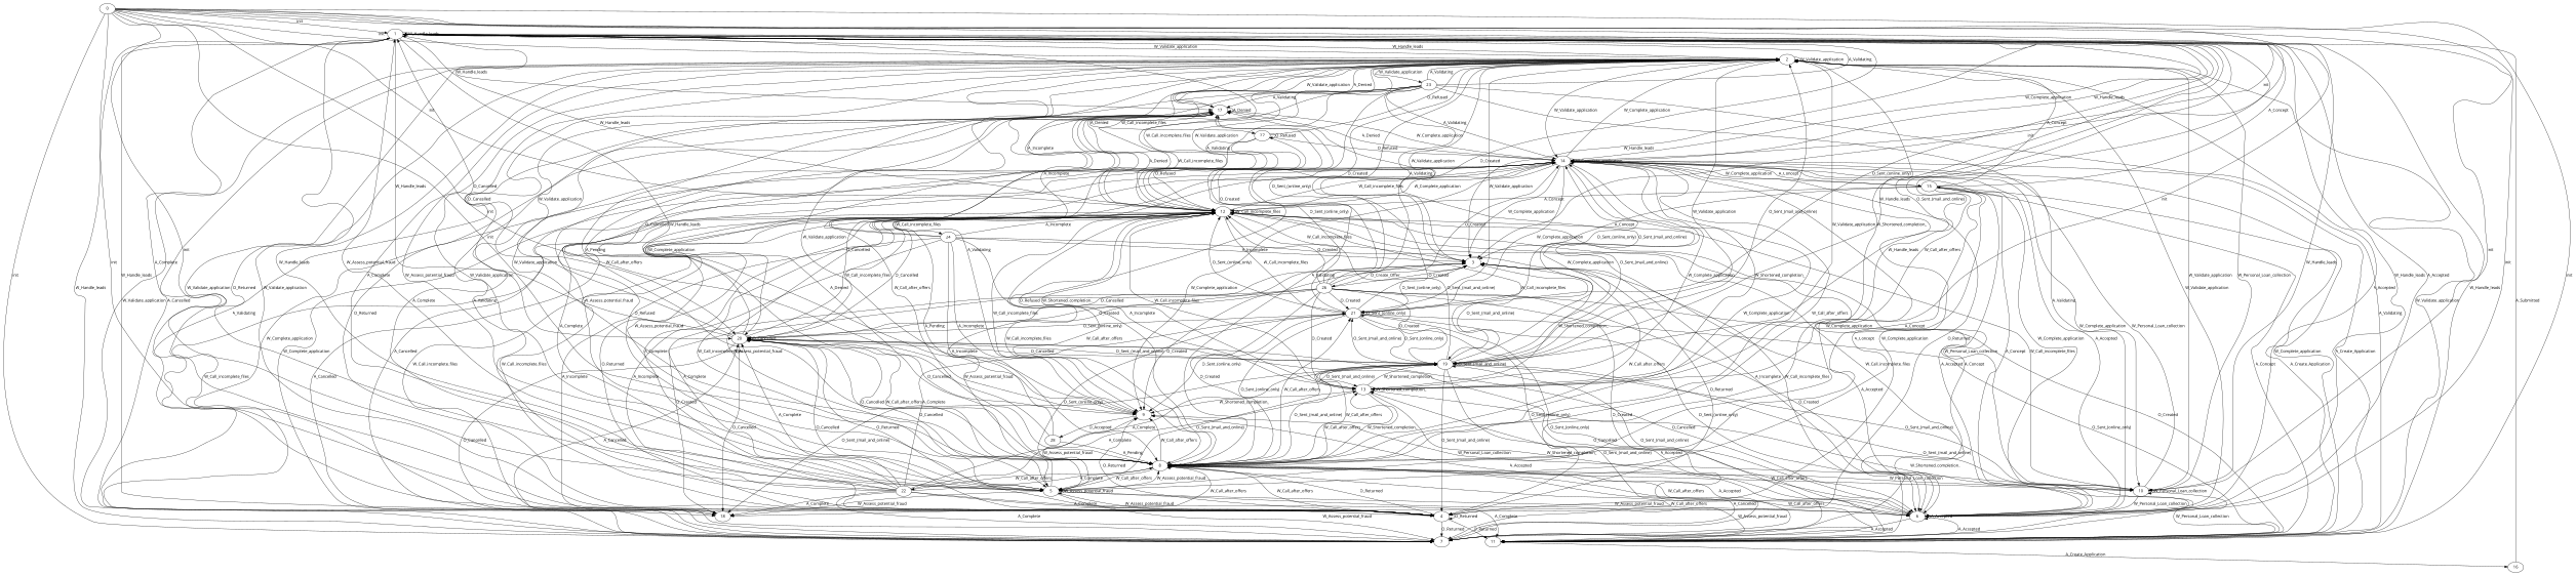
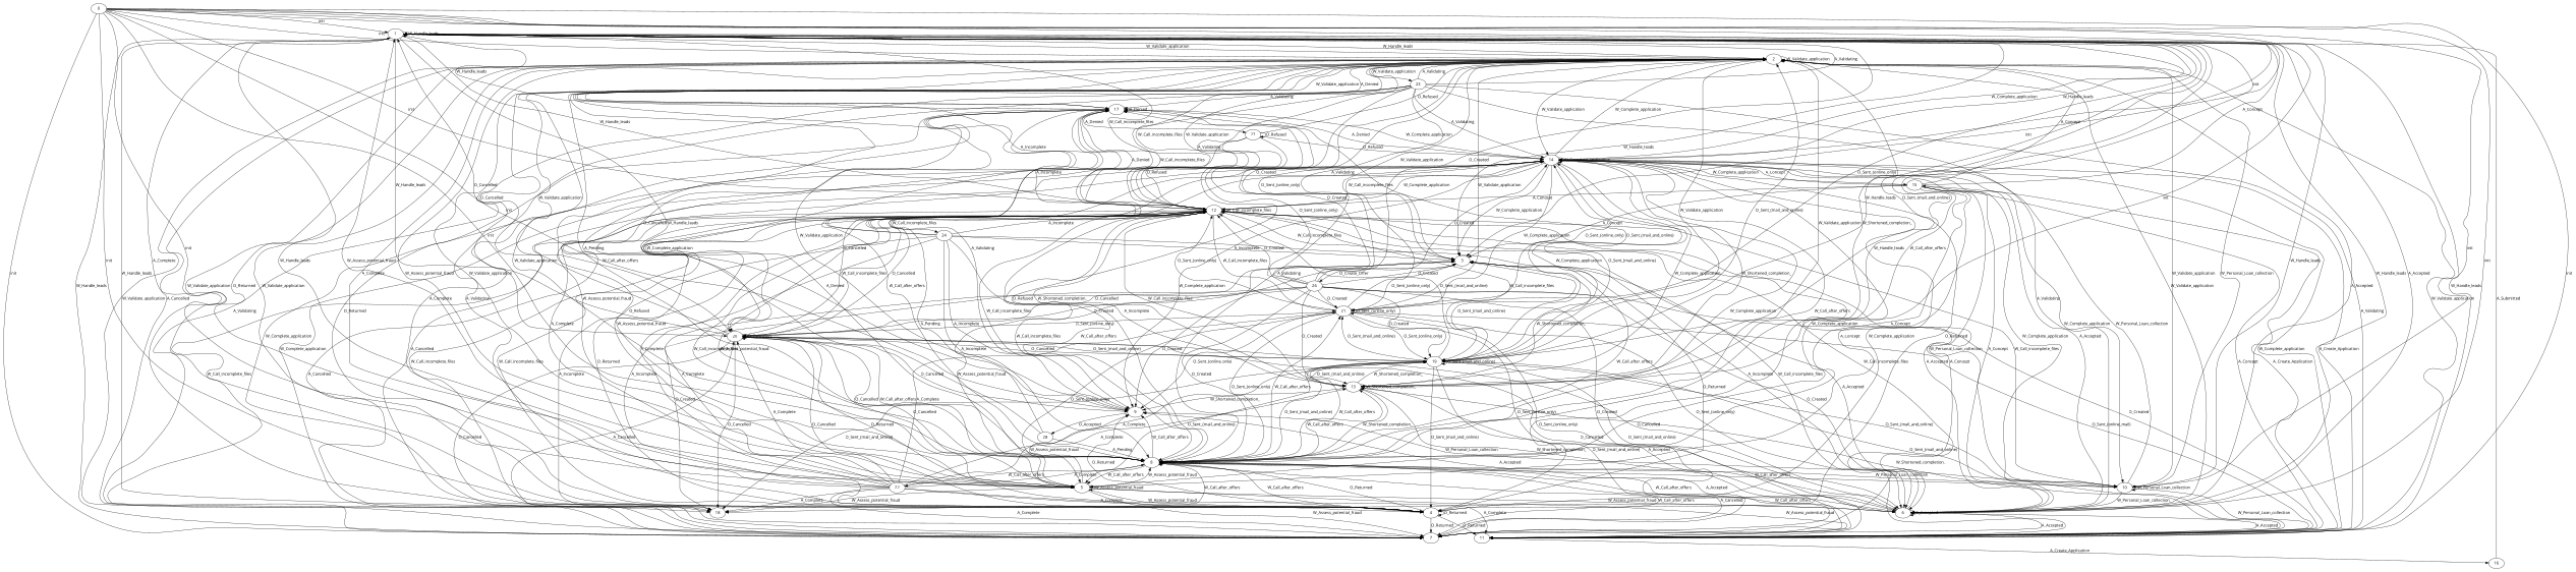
  digraph {
    fontname="Open Sans"
    node [fontname="Open Sans"]
    edge [fontname="Open Sans" weight=0.045454545454545456]
    0
    1
    2
    3
    4
    5
    6
    7
    8
    9
    10
    11
    12
    13
    14
    17
    18
    19
    20
    21
    23
    26
    22
    28
    15
    16
    24
    27
    0 -> 1 [label=init weight=0.020134228187919462]
    0 -> 2 [label=init weight=0.11409395973154363]
    0 -> 3 [label=init weight=0.10067114093959731]
    0 -> 4 [label=init weight=0.040268456375838924]
    0 -> 5 [label=init weight=0.026845637583892617]
    0 -> 6 [label=init weight=0.03355704697986577]
    0 -> 7 [label=init weight=0.013422818791946308]
    0 -> 8 [label=init weight=0.15436241610738255]
    0 -> 9 [label=init weight=0.013422818791946308]
    0 -> 10 [label=init weight=0.006711409395973154]
    0 -> 11 [label=init weight=0.013422818791946308]
    0 -> 12 [label=init weight=0.28859060402684567]
    0 -> 13 [label=init weight=0.020134228187919462]
    0 -> 14 [label=init weight=0.15436241610738255]
    1 -> 1 [label=W_Handle_leads weight=0.47905382532159785]
    1 -> 2 [label=W_Handle_leads weight=0.0006770480704129993]
    1 -> 3 [label=W_Handle_leads weight=0.0006982058226134056]
    1 -> 5 [label=W_Handle_leads weight=0.0009097833446174679]
    1 -> 6 [label=W_Handle_leads weight=0.0019041976980365607]
    1 -> 7 [label=W_Handle_leads weight=0.024479519295870007]
    1 -> 8 [label=W_Handle_leads weight=0.011742552471225458]
    1 -> 9 [label=W_Handle_leads weight="2.1157752200406228e-05"]
    1 -> 10 [label=W_Handle_leads weight="2.1157752200406228e-05"]
    1 -> 11 [label=W_Handle_leads weight=0.041384563303994586]
    1 -> 12 [label=W_Handle_leads weight=0.0037449221394719027]
    1 -> 14 [label=W_Handle_leads weight=0.4351303317535545]
    1 -> 17 [label=W_Handle_leads weight=0.00010578876100203115]
    1 -> 18 [label=W_Handle_leads weight="4.2315504400812456e-05"]
    1 -> 19 [label=W_Handle_leads weight="2.1157752200406228e-05"]
    1 -> 20 [label=W_Handle_leads weight="6.347325660121869e-05"]
    2 -> 1 [label=W_Validate_application weight=0.0005250696910680872]
    2 -> 2 [label=W_Validate_application weight=0.4677607209684194]
    2 -> 3 [label=W_Validate_application weight=0.001155153320349792]
    2 -> 4 [label=W_Validate_application weight=0.006501317447588498]
    2 -> 5 [label=W_Validate_application weight=0.0020668652384771067]
    2 -> 6 [label=W_Validate_application weight=0.0018854775270172224]
    2 -> 7 [label=W_Validate_application weight=0.000639630350937488]
    2 -> 8 [label=W_Validate_application weight=0.08682266009852217]
    2 -> 9 [label=W_Validate_application weight=0.048535532898002824]
    2 -> 10 [label=W_Validate_application weight="9.546721655783405e-06"]
    2 -> 11 [label=W_Validate_application weight=0.0028067361668003207]
    2 -> 12 [label=W_Validate_application weight=0.1671010425020048]
    2 -> 13 [label=W_Validate_application weight="9.546721655783405e-06"]
    2 -> 14 [label=W_Validate_application weight=0.0028258296101118874]
    2 -> 17 [label=W_Validate_application weight=0.011432199182800626]
    2 -> 18 [label=W_Validate_application weight=0.00014797418566464278]
    2 -> 19 [label=W_Validate_application weight="3.3413525795241913e-05"]
    2 -> 20 [label=W_Validate_application weight=0.014448963226028183]
    2 -> 21 [label=W_Validate_application weight="9.546721655783405e-06"]
    2 -> 23 [label=W_Validate_application weight=0.1852827738954443]
    3 -> 26 [label=O_Create_Offer weight=1.0]
    4 -> 2 [label=O_Returned weight=0.9016520060072946]
    4 -> 3 [label=O_Returned weight="8.58184938854323e-05"]
    4 -> 4 [label=O_Returned weight=0.0015447328899377815]
    4 -> 7 [label=O_Returned weight="8.58184938854323e-05"]
    4 -> 8 [label=O_Returned weight=0.009225488092683974]
    4 -> 9 [label=O_Returned weight=0.019437888865050417]
    4 -> 11 [label=O_Returned weight="4.290924694271615e-05"]
    4 -> 12 [label=O_Returned weight=0.06672387899592362]
    4 -> 14 [label=O_Returned weight="4.290924694271615e-05"]
    4 -> 17 [label=O_Returned weight=0.001072731173567904]
    4 -> 20 [label=O_Returned weight="8.58184938854323e-05"]
    5 -> 1 [label=W_Assess_potential_fraud weight=0.007921998781230956]
    5 -> 2 [label=W_Assess_potential_fraud weight=0.11974405850091407]
    5 -> 3 [label=W_Assess_potential_fraud weight=0.002742230347349177]
    5 -> 4 [label=W_Assess_potential_fraud weight=0.0003046922608165753]
    5 -> 5 [label=W_Assess_potential_fraud weight=0.7279098110907983]
    5 -> 6 [label=W_Assess_potential_fraud weight=0.006398537477148081]
    5 -> 7 [label=W_Assess_potential_fraud weight=0.006093845216331505]
    5 -> 8 [label=W_Assess_potential_fraud weight=0.016453382084095063]
    5 -> 9 [label=W_Assess_potential_fraud weight=0.009750152346130409]
    5 -> 11 [label=W_Assess_potential_fraud weight=0.021633150517976842]
    5 -> 12 [label=W_Assess_potential_fraud weight=0.02437538086532602]
    5 -> 14 [label=W_Assess_potential_fraud weight=0.01340645947592931]
    5 -> 17 [label=W_Assess_potential_fraud weight=0.042656916514320534]
    5 -> 18 [label=W_Assess_potential_fraud weight=0.0006093845216331506]
    6 -> 1 [label=A_Accepted weight=0.00028563267637817766]
    6 -> 2 [label=A_Accepted weight=0.00012694785616807895]
    6 -> 3 [label=A_Accepted weight=0.9491891205687264]
    6 -> 6 [label=A_Accepted weight=0.001586848202100987]
    6 -> 7 [label=A_Accepted weight=0.0001586848202100987]
    6 -> 8 [label=A_Accepted weight=0.000729950172966454]
    6 -> 9 [label=A_Accepted weight="3.173696404201974e-05"]
    6 -> 11 [label=A_Accepted weight=0.0010790567774286712]
    6 -> 12 [label=A_Accepted weight=0.001967691770605224]
    6 -> 13 [label=A_Accepted weight=0.0001586848202100987]
    6 -> 14 [label=A_Accepted weight=0.0446856453711638]
    7 -> 2 [label=A_Cancelled weight=0.0002876042565429968]
    7 -> 8 [label=A_Cancelled weight=0.009874412807976225]
    7 -> 12 [label=A_Cancelled weight=0.003930591506087624]
    7 -> 14 [label=A_Cancelled weight=0.0013421531972006519]
    7 -> 20 [label=A_Cancelled weight=0.9845652382321926]
    8 -> 1 [label=W_Call_after_offers weight=0.008017080777845227]
    8 -> 2 [label=W_Call_after_offers weight=0.11591275406610428]
    8 -> 3 [label=W_Call_after_offers weight=0.013794402696083561]
    8 -> 4 [label=W_Call_after_offers weight="2.6165407238398258e-05"]
    8 -> 5 [label=W_Call_after_offers weight=0.0006436690180645972]
    8 -> 6 [label=W_Call_after_offers weight=0.02676721160488142]
    8 -> 7 [label=W_Call_after_offers weight=0.012946643501559458]
    8 -> 8 [label=W_Call_after_offers weight=0.46305444497938164]
    8 -> 9 [label=W_Call_after_offers weight="4.7097733029116864e-05"]
    8 -> 10 [label=W_Call_after_offers weight="1.0466162895359303e-05"]
    8 -> 11 [label=W_Call_after_offers weight=0.07157808804136227]
    8 -> 12 [label=W_Call_after_offers weight=0.05027421346785842]
    8 -> 13 [label=W_Call_after_offers weight=0.00015699244343038955]
    8 -> 14 [label=W_Call_after_offers weight=0.07093965210474536]
    8 -> 17 [label=W_Call_after_offers weight=0.00038201494568061457]
    8 -> 18 [label=W_Call_after_offers weight=0.000225022502250225]
    8 -> 19 [label=W_Call_after_offers weight=0.00024072174659326397]
    8 -> 20 [label=W_Call_after_offers weight=0.0008320599501810646]
    8 -> 21 [label=W_Call_after_offers weight="3.139848868607791e-05"]
    8 -> 22 [label=W_Call_after_offers weight=0.16411990036212923]
    9 -> 28 [label=O_Accepted weight=1.0]
    10 -> 2 [label=W_Personal_Loan_collection weight=0.09090909090909091]
    10 -> 6 [label=W_Personal_Loan_collection]
    10 -> 8 [label=W_Personal_Loan_collection]
    10 -> 9 [label=W_Personal_Loan_collection]
    10 -> 10 [label=W_Personal_Loan_collection weight=0.5909090909090909]
    10 -> 11 [label=W_Personal_Loan_collection]
    10 -> 12 [label=W_Personal_Loan_collection weight=0.09090909090909091]
    10 -> 14 [label=W_Personal_Loan_collection]
    11 -> 14 [label=A_Create_Application weight=0.24427941223142594]
    11 -> 15 [label=A_Create_Application weight=0.1075565711384049]
    11 -> 16 [label=A_Create_Application weight=0.6481640166301692]
    12 -> 1 [label=W_Call_incomplete_files weight=0.004171388900426632]
    12 -> 2 [label=W_Call_incomplete_files weight=0.1899851064208534]
    12 -> 3 [label=W_Call_incomplete_files weight=0.013226210325819296]
    12 -> 4 [label=W_Call_incomplete_files weight=0.0024446831109185955]
    12 -> 5 [label=W_Call_incomplete_files weight=0.0005221653246622243]
    12 -> 6 [label=W_Call_incomplete_files weight=0.01400352461594147]
    12 -> 7 [label=W_Call_incomplete_files weight=0.005411531546499416]
    12 -> 8 [label=W_Call_incomplete_files weight=0.03678892060120217]
    12 -> 9 [label=W_Call_incomplete_files weight=0.030706881308261488]
    12 -> 10 [label=W_Call_incomplete_files weight="5.93369687116164e-06"]
    12 -> 11 [label=W_Call_incomplete_files weight=0.01157664259563636]
    12 -> 12 [label=W_Call_incomplete_files weight=0.5187000456894659]
    12 -> 13 [label=W_Call_incomplete_files weight="2.373478748464656e-05"]
    12 -> 14 [label=W_Call_incomplete_files weight=0.020951883652071752]
    12 -> 17 [label=W_Call_incomplete_files weight=0.0050258412498739085]
    12 -> 18 [label=W_Call_incomplete_files weight=0.00019581199674833412]
    12 -> 19 [label=W_Call_incomplete_files weight=0.00018987829987717248]
    12 -> 20 [label=W_Call_incomplete_files weight=0.009173495362815896]
    12 -> 21 [label=W_Call_incomplete_files weight="9.493914993858624e-05"]
    12 -> 24 [label=W_Call_incomplete_files weight=0.1368013813646316]
    13 -> 2 [label=W_Shortened_completion_ weight=0.01680672268907563]
    13 -> 3 [label=W_Shortened_completion_ weight=0.02100840336134454]
    13 -> 6 [label=W_Shortened_completion_ weight=0.1092436974789916]
    13 -> 8 [label=W_Shortened_completion_ weight=0.20588235294117646]
    13 -> 9 [label=W_Shortened_completion_ weight=0.004201680672268907]
    13 -> 11 [label=W_Shortened_completion_ weight=0.008403361344537815]
    13 -> 12 [label=W_Shortened_completion_ weight=0.01680672268907563]
    13 -> 13 [label=W_Shortened_completion_ weight=0.5126050420168067]
    13 -> 14 [label=W_Shortened_completion_ weight=0.09663865546218488]
    13 -> 19 [label=W_Shortened_completion_ weight=0.008403361344537815]
    14 -> 1 [label=W_Complete_application weight=0.011061114842175958]
    14 -> 2 [label=W_Complete_application weight=0.000577568838146407]
    14 -> 3 [label=W_Complete_application weight=0.01116856950973808]
    14 -> 4 [label=W_Complete_application weight="2.6863666890530558e-05"]
    14 -> 5 [label=W_Complete_application weight=0.0003760913364674278]
    14 -> 6 [label=W_Complete_application weight=0.10314976494291471]
    14 -> 7 [label=W_Complete_application weight=0.0017730020147750168]
    14 -> 8 [label=W_Complete_application weight=0.22439220953660174]
    14 -> 9 [label=W_Complete_application weight="6.0443250503693754e-05"]
    14 -> 10 [label=W_Complete_application weight="6.715916722632639e-06"]
    14 -> 11 [label=W_Complete_application weight=0.02073875083948959]
    14 -> 12 [label=W_Complete_application weight=0.022437877770315647]
    14 -> 13 [label=W_Complete_application weight=0.00014775016789791808]
    14 -> 14 [label=W_Complete_application weight=0.41048354600402953]
    14 -> 17 [label=W_Complete_application weight=0.00020147750167897918]
    14 -> 18 [label=W_Complete_application weight=0.00018132975151108127]
    14 -> 19 [label=W_Complete_application weight=0.0036265950302216254]
    14 -> 20 [label=W_Complete_application weight=0.0006447280053727334]
    14 -> 21 [label=W_Complete_application weight="9.402283411685695e-05"]
    14 -> 15 [label=W_Complete_application weight=0.1888515782404298]
    17 -> 2 [label=A_Denied weight=0.0005329070077271516]
    17 -> 8 [label=A_Denied weight=0.002398081534772182]
    17 -> 12 [label=A_Denied weight=0.002664535038635758]
    17 -> 14 [label=A_Denied weight=0.002930988542499334]
    17 -> 17 [label=A_Denied weight=0.0002664535038635758]
    17 -> 27 [label=A_Denied weight=0.991207034372502]
    19 -> 1 [label="O_Sent_(mail_and_online)" weight=0.002896214773213791]
    19 -> 2 [label="O_Sent_(mail_and_online)" weight=0.0009318256226861762]
    19 -> 3 [label="O_Sent_(mail_and_online)" weight=0.02493263152592742]
    19 -> 4 [label="O_Sent_(mail_and_online)" weight="7.555342886644672e-05"]
    19 -> 5 [label="O_Sent_(mail_and_online)" weight=0.0001007379051552623]
    19 -> 6 [label="O_Sent_(mail_and_online)" weight=0.012793713954718311]
    19 -> 7 [label="O_Sent_(mail_and_online)" weight=0.0026443700103256354]
    19 -> 8 [label="O_Sent_(mail_and_online)" weight=0.029062885637293173]
    19 -> 10 [label="O_Sent_(mail_and_online)" weight="2.5184476288815575e-05"]
    19 -> 11 [label="O_Sent_(mail_and_online)" weight=0.00944417860830584]
    19 -> 12 [label="O_Sent_(mail_and_online)" weight=0.035283451280630616]
    19 -> 13 [label="O_Sent_(mail_and_online)" weight="2.5184476288815575e-05"]
    19 -> 14 [label="O_Sent_(mail_and_online)" weight=0.7942428287203768]
    19 -> 17 [label="O_Sent_(mail_and_online)" weight=0.00012592238144407787]
    19 -> 18 [label="O_Sent_(mail_and_online)" weight="5.036895257763115e-05"]
    19 -> 19 [label="O_Sent_(mail_and_online)" weight=0.07837409021079407]
    19 -> 20 [label="O_Sent_(mail_and_online)" weight=0.008965673558818344]
    19 -> 21 [label="O_Sent_(mail_and_online)" weight="2.5184476288815575e-05"]
    20 -> 1 [label=O_Cancelled weight=0.00033496028328069673]
    20 -> 2 [label=O_Cancelled weight=0.1023064408077328]
    20 -> 3 [label=O_Cancelled weight=0.03340032538998947]
    20 -> 4 [label=O_Cancelled weight=0.0020097616996841805]
    20 -> 5 [label=O_Cancelled weight=0.00023925734520049765]
    20 -> 6 [label=O_Cancelled weight=0.002344721982964877]
    20 -> 7 [label=O_Cancelled weight=0.0069863144798545315]
    20 -> 8 [label=O_Cancelled weight=0.483634797588286]
    20 -> 9 [label=O_Cancelled weight=0.05459852617475357]
    20 -> 11 [label=O_Cancelled weight=0.002775385204325773]
    20 -> 12 [label=O_Cancelled weight=0.06541295817781606]
    20 -> 14 [label=O_Cancelled weight=0.009713848215140205]
    20 -> 17 [label=O_Cancelled weight=0.008039046798736722]
    20 -> 18 [label=O_Cancelled weight="9.570293808019906e-05"]
    20 -> 19 [label=O_Cancelled weight=0.015886687721313044]
    20 -> 20 [label=O_Cancelled weight=0.21169489903340033]
    21 -> 1 [label="O_Sent_(online_only)" weight=0.012833168805528134]
    21 -> 2 [label="O_Sent_(online_only)" weight=0.0034550839091806516]
    21 -> 3 [label="O_Sent_(online_only)" weight=0.0508390918065153]
    21 -> 4 [label="O_Sent_(online_only)" weight=0.004935834155972359]
    21 -> 5 [label="O_Sent_(online_only)" weight=0.0004935834155972359]
    21 -> 6 [label="O_Sent_(online_only)" weight=0.057749259624876606]
    21 -> 7 [label="O_Sent_(online_only)" weight=0.011352418558736426]
    21 -> 8 [label="O_Sent_(online_only)" weight=0.07996051332675222]
    21 -> 9 [label="O_Sent_(online_only)" weight=0.0009871668311944718]
-   21 -> 11 [label="O_Sent_(online_only)" weight=0.04096742349457058]
+   21 -> 11 [label="O_Sent_(online_mail)" weight=0.04096742349457058]
    21 -> 12 [label="O_Sent_(online_only)" weight=0.3904244817374136]
    21 -> 14 [label="O_Sent_(online_only)" weight=0.28775913129318853]
    21 -> 17 [label="O_Sent_(online_only)" weight=0.0014807502467917078]
    21 -> 19 [label="O_Sent_(online_only)" weight=0.0024679170779861796]
    21 -> 20 [label="O_Sent_(online_only)" weight=0.012339585389930898]
    21 -> 21 [label="O_Sent_(online_only)" weight=0.041954590325765054]
    23 -> 1 [label=A_Validating weight="2.576257213520198e-05"]
    23 -> 2 [label=A_Validating weight=0.4595269991755977]
    23 -> 3 [label=A_Validating weight=0.00010305028854080792]
    23 -> 4 [label=A_Validating weight=0.5326927040395714]
    23 -> 6 [label=A_Validating weight="5.152514427040396e-05"]
    23 -> 7 [label=A_Validating weight=0.00015457543281121187]
    23 -> 8 [label=A_Validating weight=0.0006440643033800495]
    23 -> 9 [label=A_Validating weight=0.005229802143446002]
    23 -> 11 [label=A_Validating weight="2.576257213520198e-05"]
    23 -> 12 [label=A_Validating weight=0.001030502885408079]
    23 -> 14 [label=A_Validating weight=0.00018033800494641385]
    23 -> 17 [label=A_Validating weight=0.0003349134377576257]
    26 -> 1 [label=O_Created weight=0.00011629259216187928]
    26 -> 2 [label=O_Created weight=0.00023258518432375856]
    26 -> 3 [label=O_Created weight=0.09087103151529248]
    26 -> 6 [label=O_Created weight=0.001139667403186417]
    26 -> 7 [label=O_Created weight=0.0013955111059425515]
    26 -> 8 [label=O_Created weight=0.001000116292592162]
    26 -> 9 [label=O_Created weight="2.325851843237586e-05"]
    26 -> 11 [label=O_Created weight=0.0005349459239446447]
    26 -> 12 [label=O_Created weight=0.001790905919292941]
    26 -> 13 [label=O_Created weight="6.977555529712758e-05"]
    26 -> 14 [label=O_Created weight=0.014303988835911153]
    26 -> 17 [label=O_Created weight=0.0004419118502151413]
    26 -> 18 [label=O_Created weight="2.325851843237586e-05"]
    26 -> 19 [label=O_Created weight=0.8277706710082567]
    26 -> 20 [label=O_Created weight=0.01635073845796023]
    26 -> 21 [label=O_Created weight=0.043935341318757995]
    22 -> 1 [label=A_Complete weight=0.0003507429373126714]
    22 -> 2 [label=A_Complete weight="3.188572157387922e-05"]
    22 -> 3 [label=A_Complete weight=0.01740960397933805]
    22 -> 6 [label=A_Complete weight=0.0015305146355462024]
    22 -> 7 [label=A_Complete weight=0.0020725719023021493]
    22 -> 8 [label=A_Complete weight=0.9585166762323831]
    22 -> 11 [label=A_Complete weight=0.0009246859256424973]
    22 -> 12 [label=A_Complete weight=0.00283782922007525]
    22 -> 13 [label=A_Complete weight=0.0014348574708245648]
    22 -> 14 [label=A_Complete weight=0.0037306294241438685]
    22 -> 17 [label=A_Complete weight=0.0005420572667559467]
    22 -> 18 [label=A_Complete weight=0.00012754288629551687]
    22 -> 19 [label=A_Complete weight=0.0012754288629551686]
    22 -> 20 [label=A_Complete weight=0.009151202091703335]
    22 -> 21 [label=A_Complete weight="6.377144314775843e-05"]
    28 -> 2 [label=A_Pending weight=0.713431622939401]
    28 -> 8 [label=A_Pending weight=0.00011609008590666357]
    28 -> 12 [label=A_Pending weight=0.2864522869746924]
    15 -> 1 [label=A_Concept weight=0.00012694785616807895]
    15 -> 2 [label=A_Concept weight=0.003998857469294488]
    15 -> 3 [label=A_Concept weight="6.347392808403948e-05"]
    15 -> 5 [label=A_Concept weight=0.0010790567774286712]
    15 -> 6 [label=A_Concept weight=0.23209241803929037]
    15 -> 7 [label=A_Concept weight=0.1604620901964518]
    15 -> 8 [label=A_Concept weight=0.06690152020057762]
    15 -> 11 [label=A_Concept weight=0.30365927195404485]
    15 -> 12 [label=A_Concept weight=0.002316798375067441]
    15 -> 14 [label=A_Concept weight=0.22929956520359263]
    16 -> 1 [label=A_Submitted weight=1.0]
    24 -> 2 [label=A_Incomplete weight=0.0018217306441119063]
    24 -> 3 [label=A_Incomplete weight=0.00013012361743656474]
    24 -> 4 [label=A_Incomplete weight=0.03240078074170462]
    24 -> 6 [label=A_Incomplete weight="4.337453914552158e-05"]
    24 -> 8 [label=A_Incomplete weight="8.674907829104316e-05"]
    24 -> 9 [label=A_Incomplete weight=0.0012578616352201257]
    24 -> 12 [label=A_Incomplete weight=0.9636087616569073]
    24 -> 13 [label=A_Incomplete weight="4.337453914552158e-05"]
    24 -> 17 [label=A_Incomplete weight=0.000520494469746259]
    24 -> 18 [label=A_Incomplete weight="8.674907829104316e-05"]
    27 -> 2 [label=O_Refused weight=0.7005324813631523]
    27 -> 5 [label=O_Refused weight=0.021725239616613417]
    27 -> 8 [label=O_Refused weight=0.02321618743343983]
    27 -> 12 [label=O_Refused weight=0.04153354632587859]
    27 -> 14 [label=O_Refused weight=0.005324813631522897]
    27 -> 27 [label=O_Refused weight=0.20766773162939298]
  }
